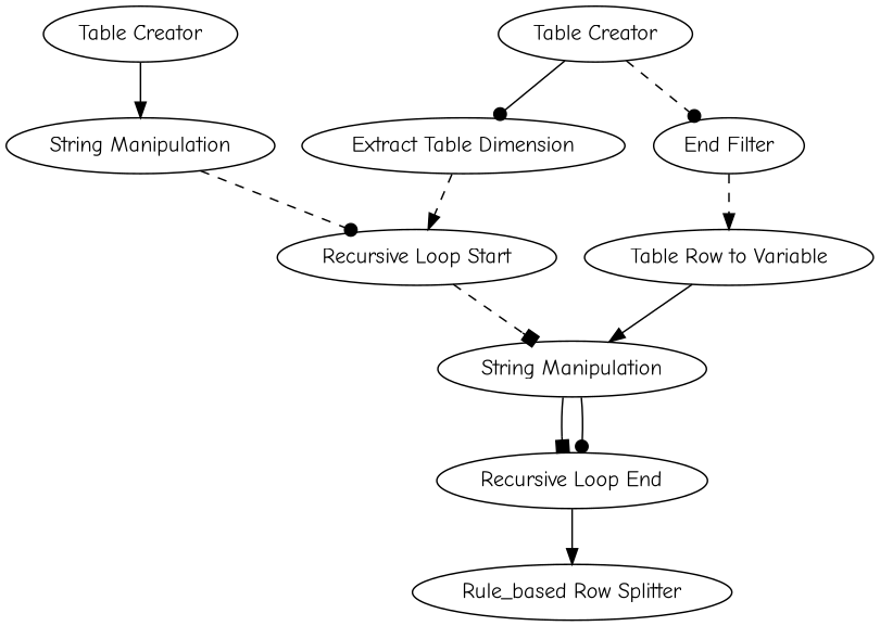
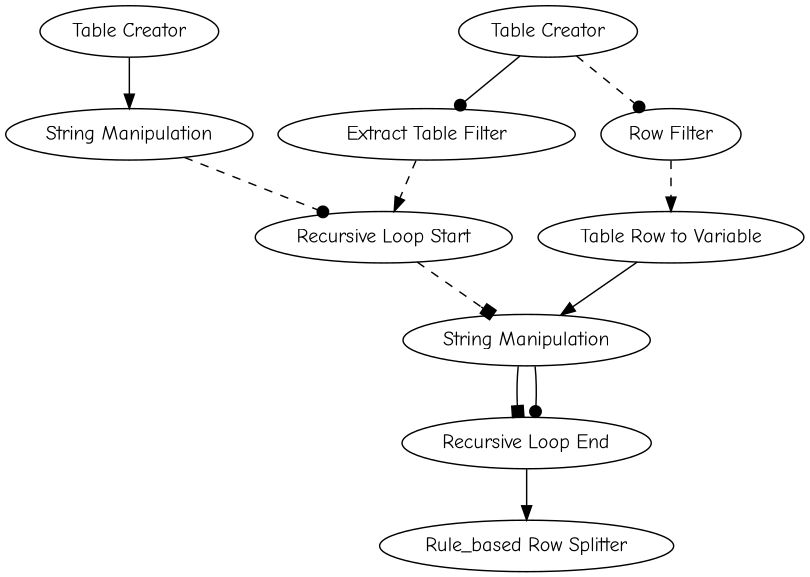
  digraph {
    fontname="Comic Neue"
    rankdir=TB
    node [fontname="Comic Neue"]
    edge [arrowhead=normal fontname="Comic Neue" style=solid]
    n1 [label="Table Creator"]
    n2 [label="String Manipulation"]
    n3 [label="Recursive Loop Start"]
    n4 [label="Table Creator"]
-   n5 [label="End Filter"]
-   n6 [label="Extract Table Dimension"]
+   n5 [label="Row Filter"]
+   n6 [label="Extract Table Filter"]
    n7 [label="Table Row to Variable"]
    n8 [label="String Manipulation"]
    n9 [label="Recursive Loop End"]
    n10 [label="Rule_based Row Splitter"]
    n1 -> n2
    n2 -> n3 [arrowhead=dot style=dashed]
    n3 -> n8 [arrowhead=box style=dashed]
    n4 -> n5 [arrowhead=dot style=dashed]
    n4 -> n6 [arrowhead=dot]
    n5 -> n7 [style=dashed]
    n6 -> n3 [style=dashed]
    n7 -> n8
    n8 -> n9 [arrowhead=box]
    n8 -> n9 [arrowhead=dot]
    n9 -> n10
  }
